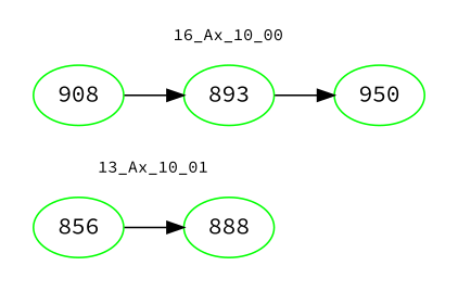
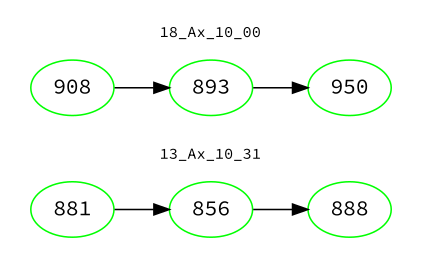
  digraph {
    fontname="Source Code Pro"
    rankdir=LR
    node [color=green fontname="Source Code Pro"]
    edge [color=black fontname="Source Code Pro"]
+   n1 [label=881]
    n2 [label=856]
    n3 [label=888]
    n4 [label=908]
    n5 [label=893]
    n6 [label=950]
    subgraph cluster_1 {
      color=white
      fontsize=10
-     label="13_Ax_10_01"
+     label="13_Ax_10_31"
+     n1
      n2
      n3
    }
    subgraph cluster_2 {
      color=white
      fontsize=10
-     label="16_Ax_10_00"
+     label="18_Ax_10_00"
      n4
      n5
      n6
    }
+   n1 -> n2
    n2 -> n3
    n4 -> n5
    n5 -> n6
  }
